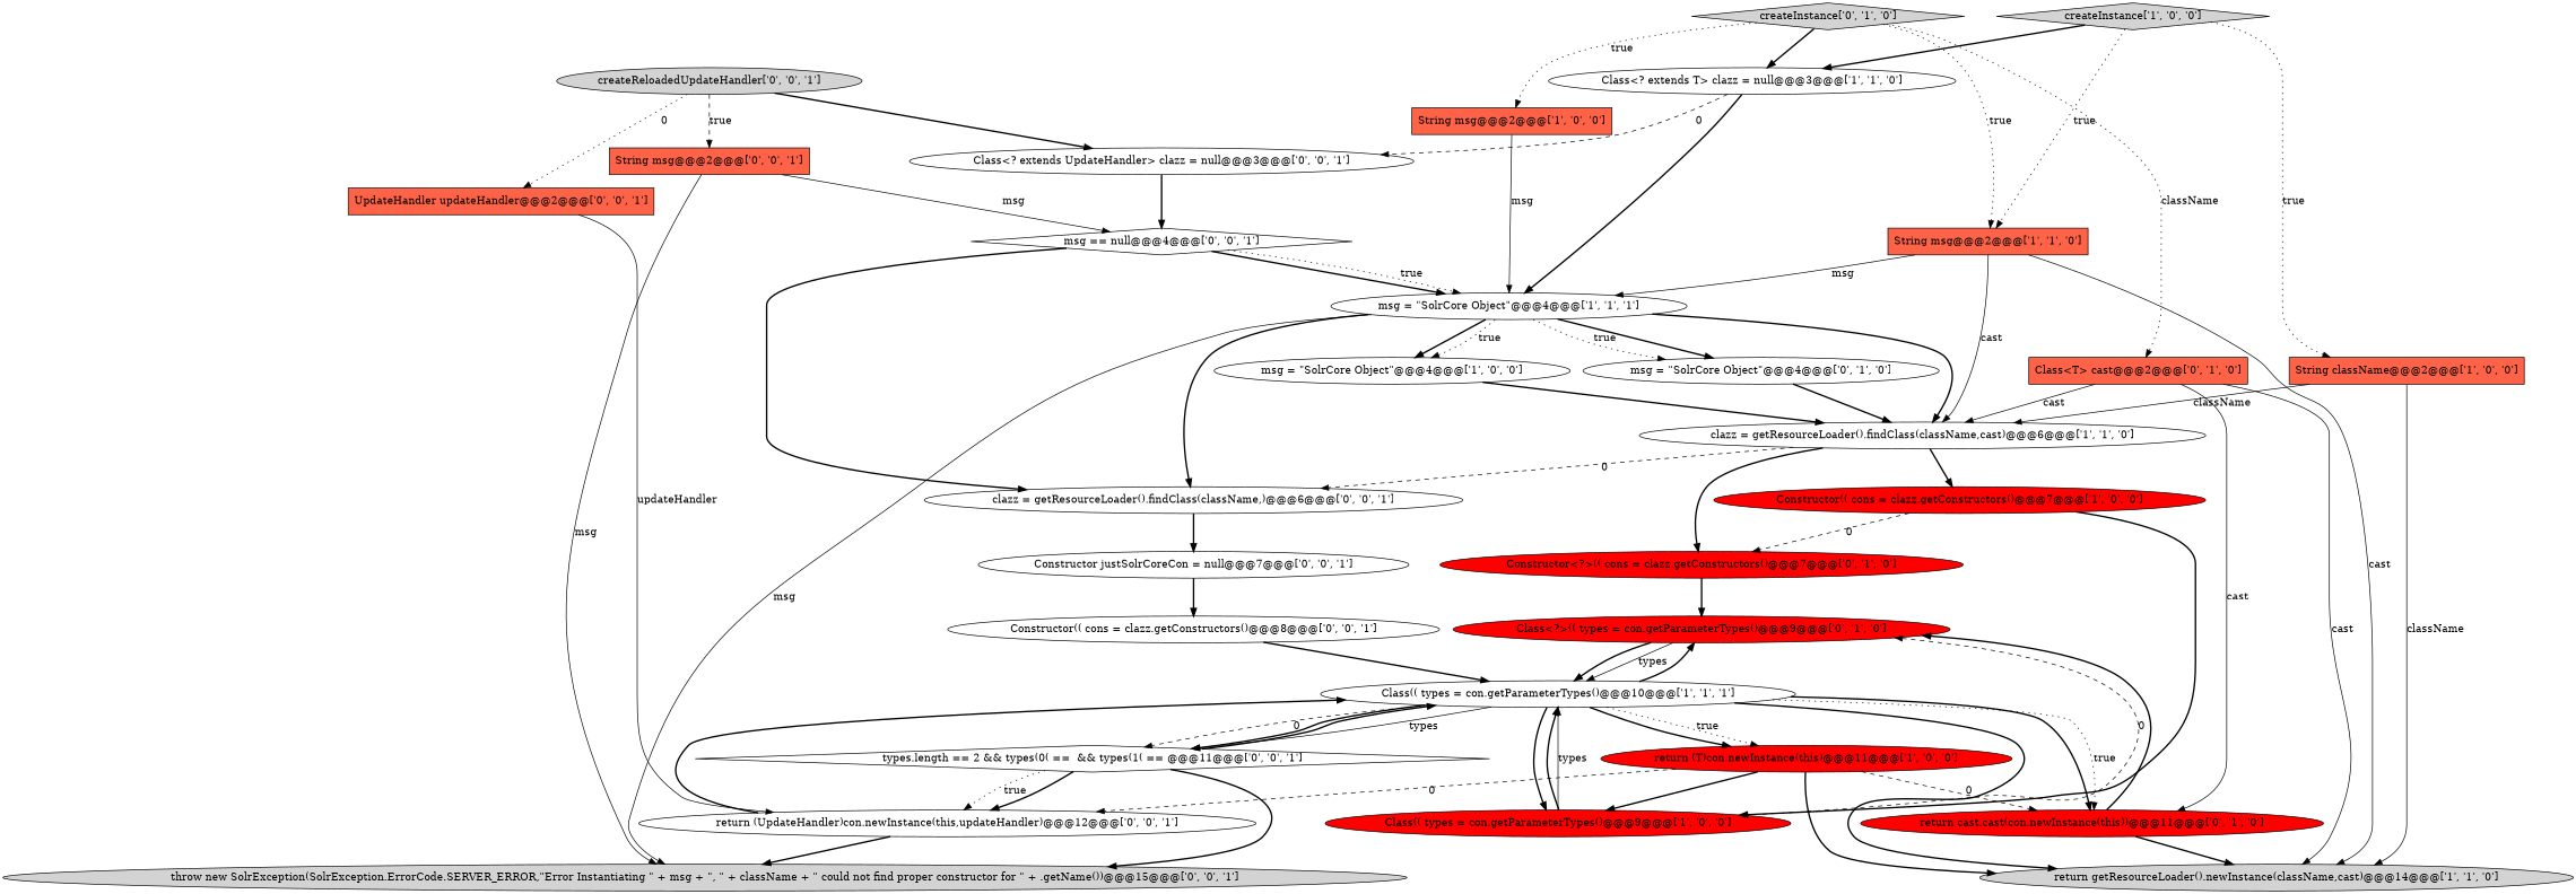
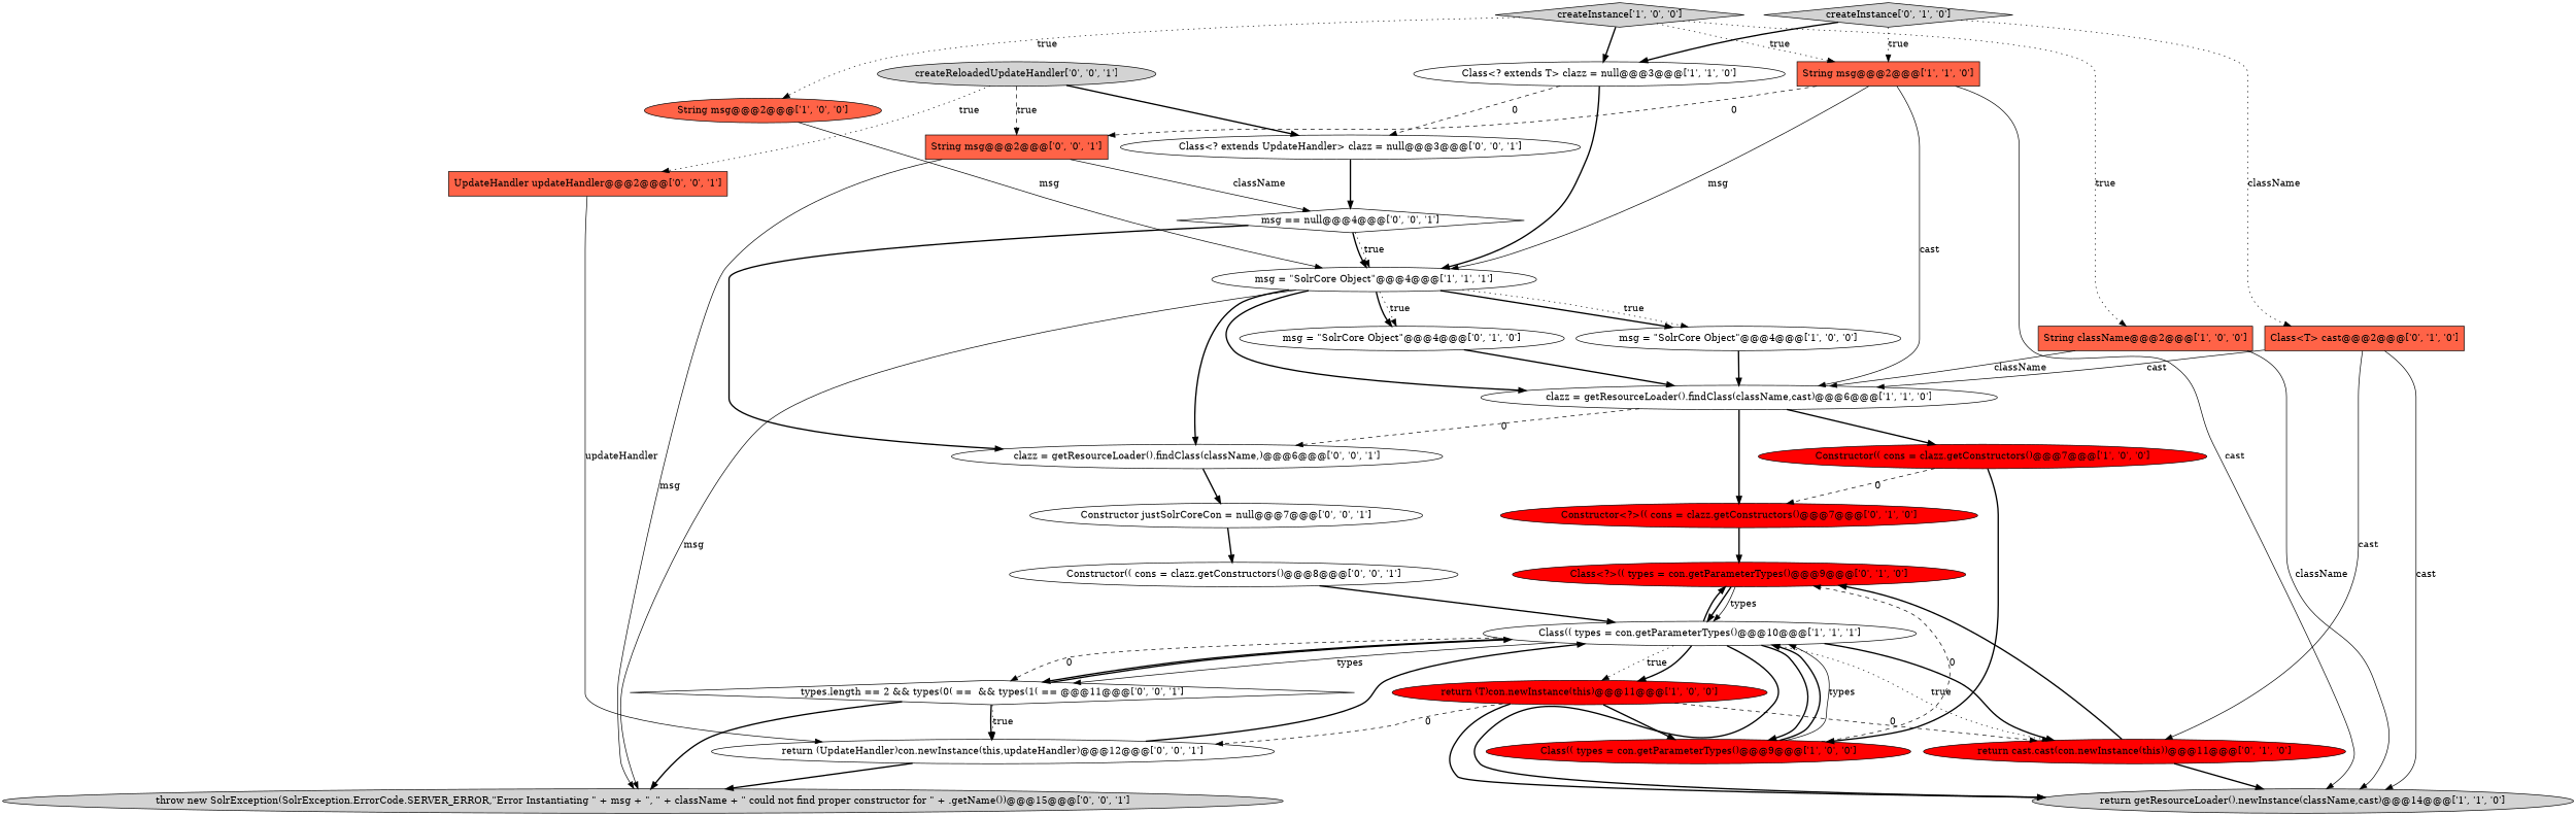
  digraph {
    node [fillcolor=white shape=ellipse style=filled]
    edge [style=bold]
    n1 [fillcolor=red label="Class<?>(( types = con.getParameterTypes()@@@9@@@['0', '1', '0']"]
    n2 [label="Class(( types = con.getParameterTypes()@@@10@@@['1', '1', '1']"]
    n3 [fillcolor=red label="Class(( types = con.getParameterTypes()@@@9@@@['1', '0', '0']"]
    n4 [fillcolor=lightgray label="return getResourceLoader().newInstance(className,cast)@@@14@@@['1', '1', '0']"]
    n5 [label="types.length == 2 && types(0( ==  && types(1( == @@@11@@@['0', '0', '1']" shape=diamond]
    n6 [fillcolor=red label="return (T)con.newInstance(this)@@@11@@@['1', '0', '0']"]
    n7 [fillcolor=red label="return cast.cast(con.newInstance(this))@@@11@@@['0', '1', '0']"]
    n8 [fillcolor=lightgray label="throw new SolrException(SolrException.ErrorCode.SERVER_ERROR,\"Error Instantiating \" + msg + \", \" + className + \" could not find proper constructor for \" + .getName())@@@15@@@['0', '0', '1']"]
    n9 [label="msg == null@@@4@@@['0', '0', '1']" shape=diamond]
    n10 [label="clazz = getResourceLoader().findClass(className,)@@@6@@@['0', '0', '1']"]
    n11 [label="msg = \"SolrCore Object\"@@@4@@@['1', '1', '1']"]
    n12 [label="Constructor justSolrCoreCon = null@@@7@@@['0', '0', '1']"]
    n13 [label="clazz = getResourceLoader().findClass(className,cast)@@@6@@@['1', '1', '0']"]
    n14 [label="msg = \"SolrCore Object\"@@@4@@@['0', '1', '0']"]
    n15 [label="msg = \"SolrCore Object\"@@@4@@@['1', '0', '0']"]
    n16 [fillcolor=red label="Constructor<?>(( cons = clazz.getConstructors()@@@7@@@['0', '1', '0']"]
    n17 [label="Constructor(( cons = clazz.getConstructors()@@@8@@@['0', '0', '1']"]
    n18 [fillcolor=tomato label="String msg@@@2@@@['1', '1', '0']" shape=box]
    n19 [fillcolor=tomato label="String msg@@@2@@@['0', '0', '1']" shape=box]
    n20 [fillcolor=red label="Constructor(( cons = clazz.getConstructors()@@@7@@@['1', '0', '0']"]
    n21 [fillcolor=tomato label="UpdateHandler updateHandler@@@2@@@['0', '0', '1']" shape=box]
    n22 [label="return (UpdateHandler)con.newInstance(this,updateHandler)@@@12@@@['0', '0', '1']"]
    n23 [fillcolor=lightgray label="createReloadedUpdateHandler['0', '0', '1']"]
    n24 [label="Class<? extends UpdateHandler> clazz = null@@@3@@@['0', '0', '1']"]
-   n25 [fillcolor=tomato label="String msg@@@2@@@['1', '0', '0']" shape=box]
+   n25 [fillcolor=tomato label="String msg@@@2@@@['1', '0', '0']"]
    n26 [fillcolor=lightgray label="createInstance['0', '1', '0']" shape=diamond]
    n27 [fillcolor=tomato label="Class<T> cast@@@2@@@['0', '1', '0']" shape=box]
    n28 [label="Class<? extends T> clazz = null@@@3@@@['1', '1', '0']"]
    n29 [fillcolor=tomato label="String className@@@2@@@['1', '0', '0']" shape=box]
    n30 [fillcolor=lightgray label="createInstance['1', '0', '0']" shape=diamond]
    n1 -> n2
    n1 -> n2 [label=types style=solid]
    n2 -> n1
    n2 -> n3
    n2 -> n4
    n2 -> n5 [label=types style=solid]
    n2 -> n5 [label=0 style=dashed]
    n2 -> n5
    n2 -> n6 [label=true style=dotted]
    n2 -> n6
    n2 -> n7 [label=true style=dotted]
    n2 -> n7
    n3 -> n1 [label=0 style=dashed]
    n3 -> n2 [label=types style=solid]
    n3 -> n2
    n5 -> n2
    n5 -> n8
    n5 -> n22 [label=true style=dotted]
    n5 -> n22
    n6 -> n3
    n6 -> n4
    n6 -> n7 [label=0 style=dashed]
    n6 -> n22 [label=0 style=dashed]
    n7 -> n1
    n7 -> n4
    n9 -> n10
    n9 -> n11
    n9 -> n11 [label=true style=dotted]
    n10 -> n12
    n11 -> n8 [label=msg style=solid]
    n11 -> n10
    n11 -> n13
    n11 -> n14
    n11 -> n14 [label=true style=dotted]
    n11 -> n15
    n11 -> n15 [label=true style=dotted]
    n12 -> n17
    n13 -> n10 [label=0 style=dashed]
    n13 -> n16
    n13 -> n20
    n14 -> n13
    n15 -> n13
    n16 -> n1
    n17 -> n2
    n18 -> n4 [label=cast style=solid]
    n18 -> n11 [label=msg style=solid]
    n18 -> n13 [label=cast style=solid]
+   n18 -> n19 [label=0 style=dashed]
    n19 -> n8 [label=msg style=solid]
-   n19 -> n9 [label=msg style=solid]
+   n19 -> n9 [label=className style=solid]
    n20 -> n3
    n20 -> n16 [label=0 style=dashed]
    n21 -> n22 [label=updateHandler style=solid]
    n22 -> n2
    n22 -> n8
    n23 -> n19 [label=true style=dashed]
-   n23 -> n21 [label=0 style=dotted]
+   n23 -> n21 [label=true style=dotted]
    n23 -> n24
    n24 -> n9
    n25 -> n11 [label=msg style=solid]
    n26 -> n18 [label=true style=dotted]
    n26 -> n27 [label=className style=dotted]
    n26 -> n28
    n27 -> n4 [label=cast style=solid]
    n27 -> n7 [label=cast style=solid]
    n27 -> n13 [label=cast style=solid]
    n28 -> n11
    n28 -> n24 [label=0 style=dashed]
    n29 -> n4 [label=className style=solid]
    n29 -> n13 [label=className style=solid]
    n30 -> n18 [label=true style=dotted]
-   n26 -> n25 [label=true style=dotted]
+   n30 -> n25 [label=true style=dotted]
    n30 -> n28
    n30 -> n29 [label=true style=dotted]
  }
